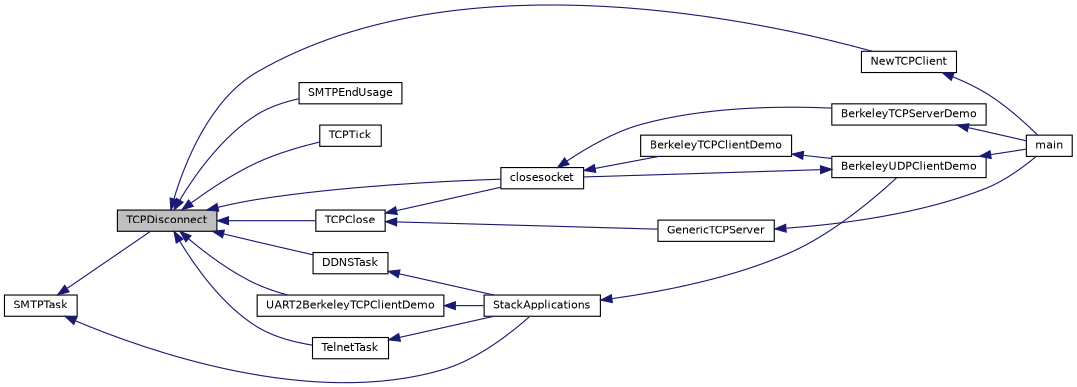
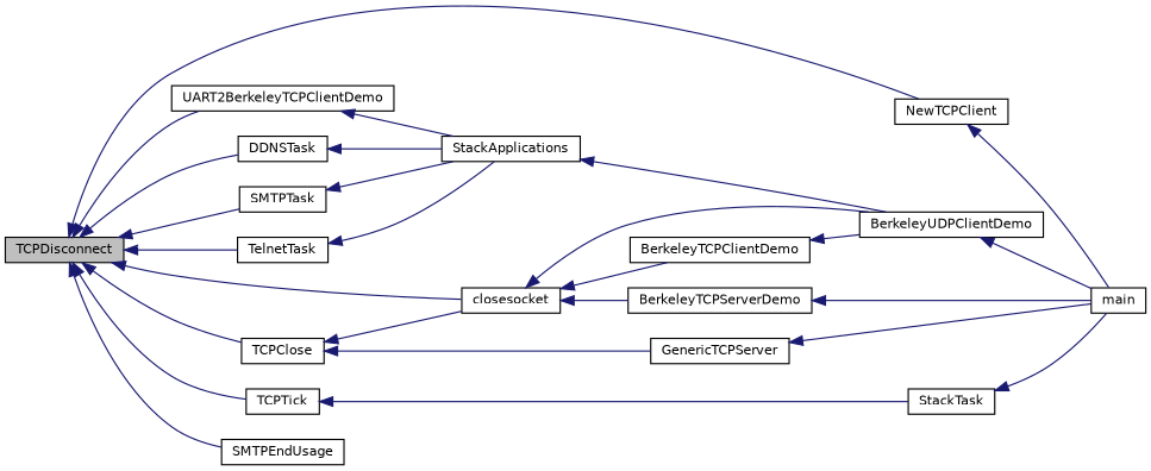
  digraph {
    rankdir=LR
    node [color=black fillcolor=white fontname=Helvetica fontsize=10 shape=record style=filled]
    edge [color=midnightblue dir=back fontname=Helvetica fontsize=10 labelfontname=Helvetica labelfontsize=10 style=solid]
    n1 [fillcolor=grey75 fontcolor=black height=0.2 label=TCPDisconnect width=0.4]
    n2 [height=0.2 label=closesocket width=0.4]
    n3 [height=0.2 label=DDNSTask width=0.4]
    n4 [height=0.2 label=SMTPEndUsage width=0.4]
    n5 [height=0.2 label=SMTPTask width=0.4]
    n6 [height=0.2 label=TCPClose width=0.4]
    n7 [height=0.2 label=TCPTick width=0.4]
    n8 [height=0.2 label=TelnetTask width=0.4]
    n9 [height=0.2 label=UART2BerkeleyTCPClientDemo width=0.4]
    n10 [height=0.2 label=NewTCPClient width=0.4]
    n11 [height=0.2 label=BerkeleyTCPClientDemo width=0.4]
    n12 [height=0.2 label=BerkeleyTCPServerDemo width=0.4]
    n13 [height=0.2 label=BerkeleyUDPClientDemo width=0.4]
    n14 [height=0.2 label=StackApplications width=0.4]
    n15 [height=0.2 label=GenericTCPServer width=0.4]
+   n16 [height=0.2 label=StackTask width=0.4]
    n17 [height=0.2 label=main width=0.4]
    n1 -> n2
    n1 -> n3
    n1 -> n4
-   n5 -> n1
+   n1 -> n5
    n1 -> n6
    n1 -> n7
    n1 -> n8
    n1 -> n9
    n1 -> n10
    n2 -> n11
    n2 -> n12
-   n13 -> n2
+   n2 -> n13
    n3 -> n14
    n5 -> n14
    n6 -> n2
    n6 -> n15
+   n7 -> n16
    n8 -> n14
    n9 -> n14
    n10 -> n17
    n11 -> n13
    n12 -> n17
    n13 -> n17
    n14 -> n13
    n15 -> n17
+   n16 -> n17
  }
